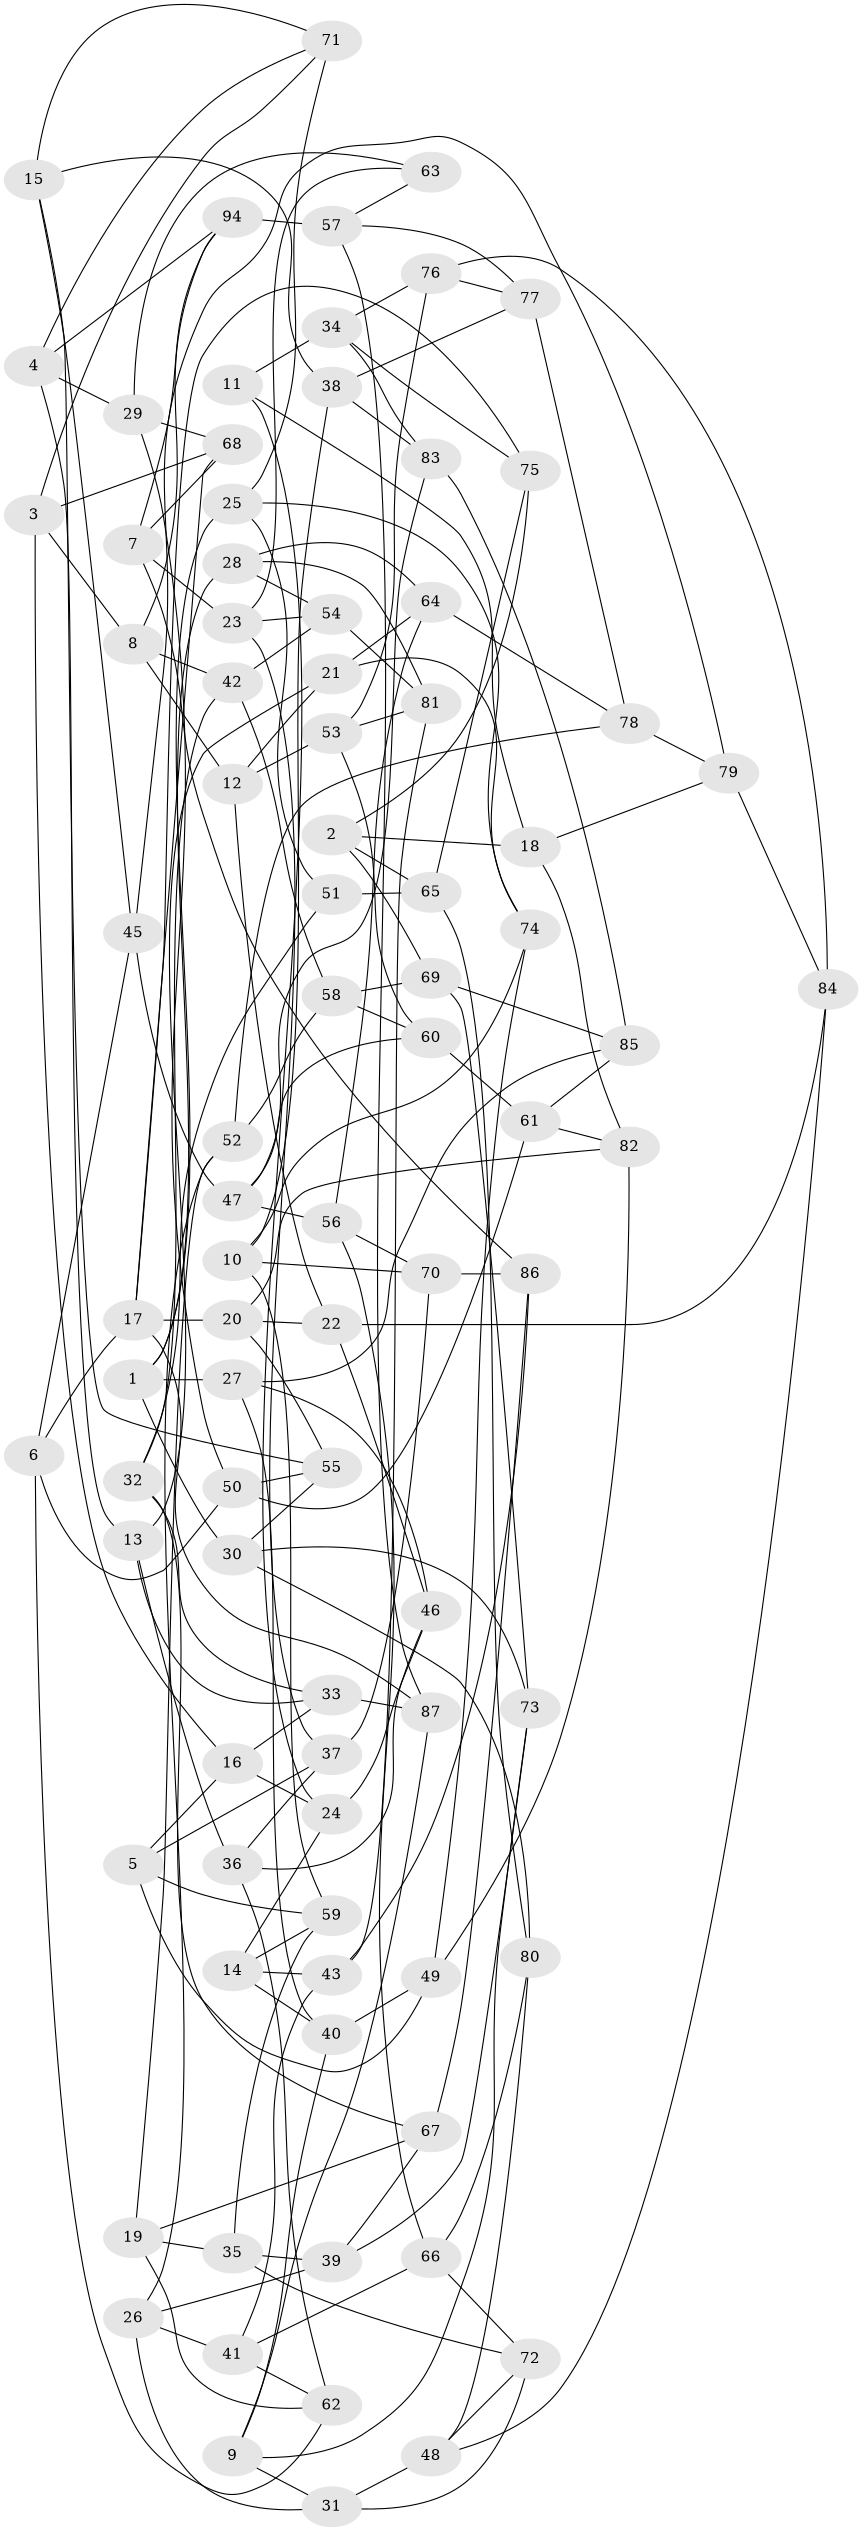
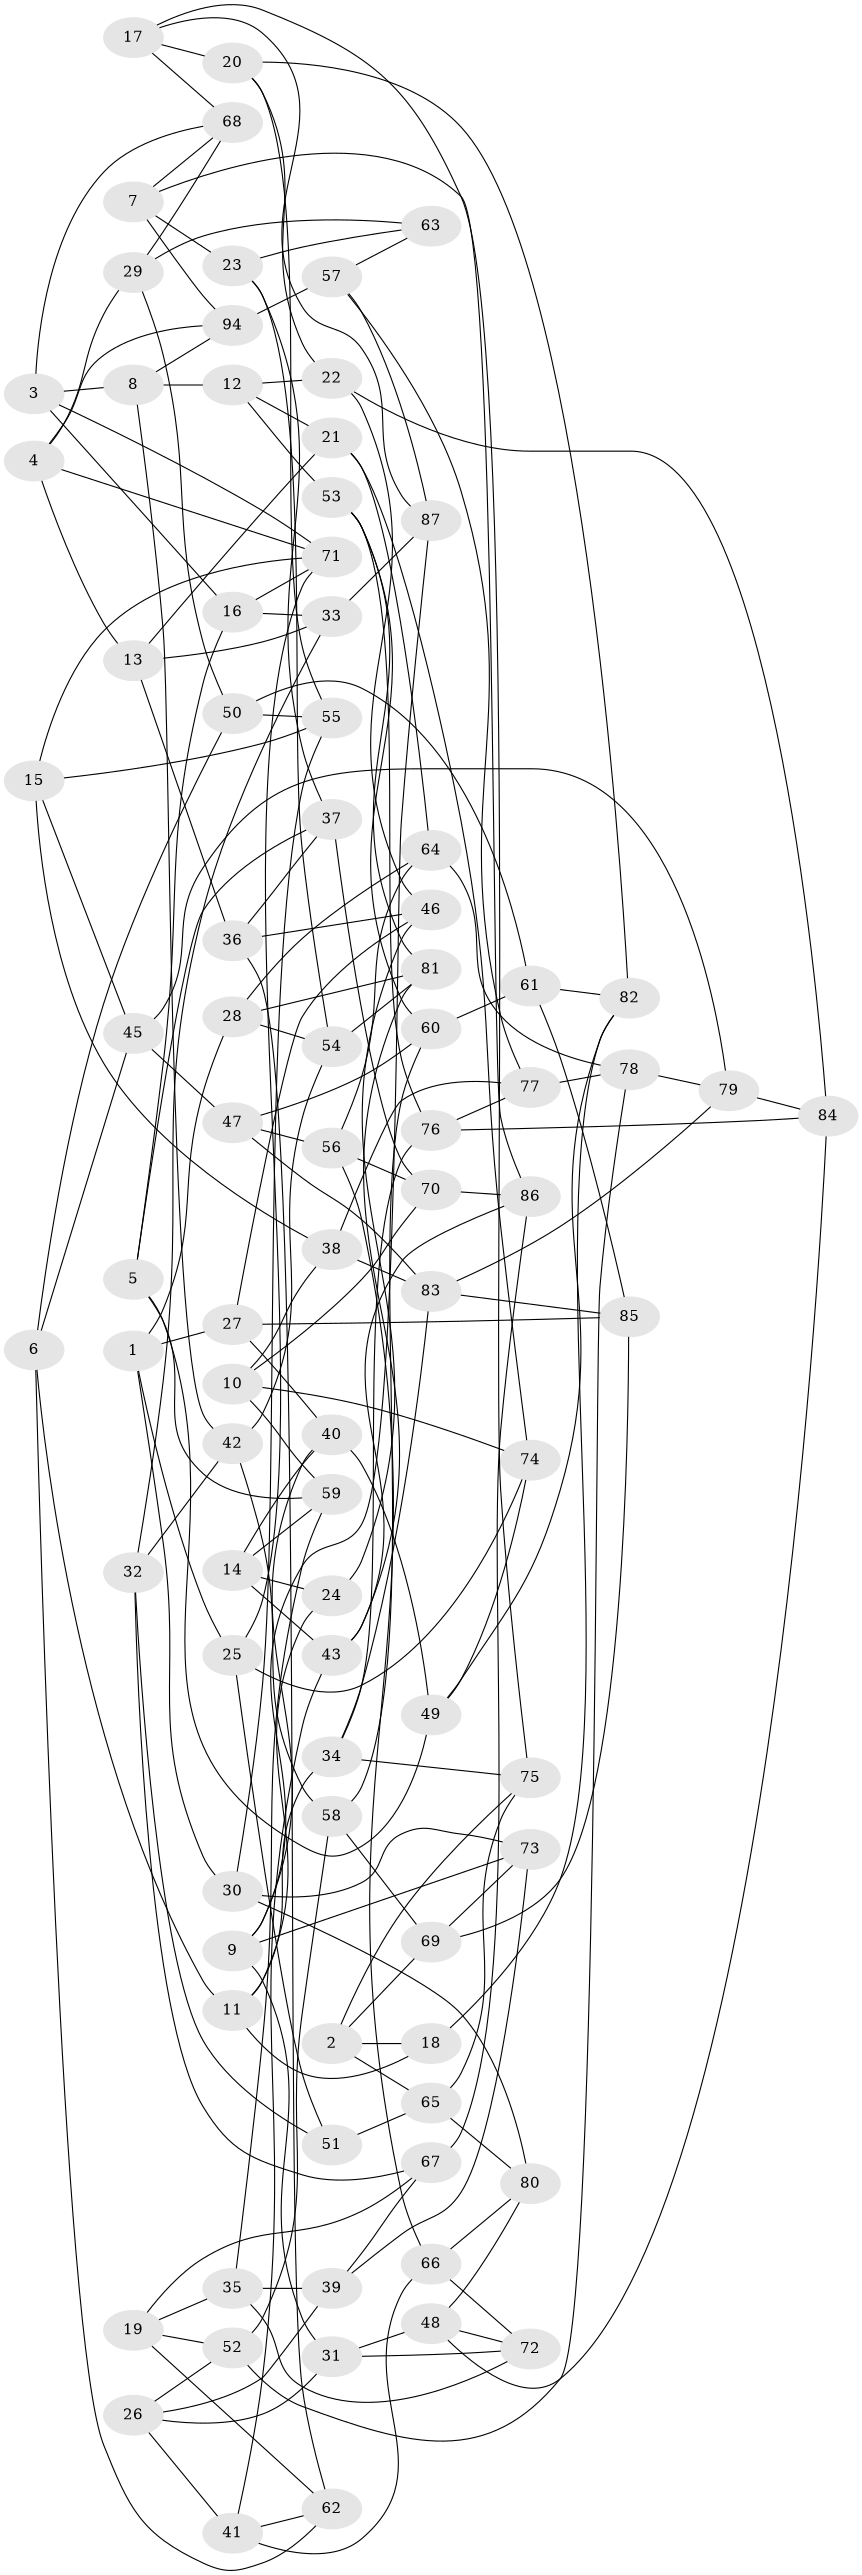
  graph {
    rankdir=LR
    node [color=gray90 style=filled]
    1
    25
    27
    28
    30
    71
    74
    51
    40
    46
    85
    64
    54
    81
    73
    55
    80
    2
    18
    65
    69
    75
    79
    82
    3
    8
    16
    68
    n29 [label=94]
    12
    42
    24
    33
    4
    13
    29
    21
    36
    50
    63
    57
    5
    37
    49
    59
    70
    6
    11
    45
    62
    34
    47
    61
    7
    23
    86
    22
    53
    58
    9
    31
    87
    48
    72
    10
    38
    83
    77
    76
    84
    60
    14
    43
    15
    17
    20
    19
    35
    52
    67
    39
    78
    26
    41
    66
    32
    56
    1 -- 25
    1 -- 27
    1 -- 28
    1 -- 30
    25 -- 71
    25 -- 74
    25 -- 51
    27 -- 40
    27 -- 46
    27 -- 85
    28 -- 64
    28 -- 54
    28 -- 81
    30 -- 73
    30 -- 55
    30 -- 80
    51 -- 65
    40 -- 49
    64 -- 78
    54 -- 81
    2 -- 18
    2 -- 65
    2 -- 69
    2 -- 75
-   18 -- 79
+   83 -- 79
    18 -- 82
    65 -- 80
    65 -- 75
    69 -- 85
    69 -- 73
    79 -- 84
    3 -- 71
    3 -- 8
    3 -- 16
    3 -- 68
    8 -- n29
    8 -- 12
    8 -- 42
-   16 -- 24
+   16 -- 71
    16 -- 33
    n29 -- 57
    12 -- 21
    12 -- 22
    12 -- 53
    42 -- 54
    42 -- 58
    24 -- 46
    33 -- 87
    4 -- 71
    4 -- n29
    4 -- 13
    4 -- 29
    13 -- 33
    13 -- 21
    13 -- 36
    29 -- 68
    29 -- 50
    29 -- 63
    21 -- 74
    21 -- 64
    36 -- 46
    36 -- 37
    36 -- 62
    50 -- 55
    50 -- 61
    57 -- 63
    57 -- 87
    57 -- 77
    5 -- 16
    5 -- 37
    5 -- 49
    5 -- 59
    37 -- 70
    49 -- 74
    49 -- 82
    70 -- 86
    6 -- 50
-   6 -- 17
+   6 -- 11
    6 -- 45
    6 -- 62
    11 -- 18
    11 -- 24
    11 -- 34
    45 -- 79
    45 -- 47
    34 -- 75
    34 -- 83
    34 -- 76
    47 -- 83
    47 -- 60
    47 -- 56
    61 -- 85
    61 -- 82
    7 -- 68
    7 -- n29
    7 -- 23
    7 -- 86
    23 -- 54
    23 -- 63
    23 -- 37
    22 -- 46
    22 -- 84
    53 -- 81
    53 -- 76
    53 -- 60
    58 -- 69
    58 -- 60
    9 -- 40
    9 -- 73
    9 -- 31
    9 -- 87
    31 -- 48
    31 -- 72
    48 -- 80
    48 -- 72
    48 -- 84
    10 -- 74
    10 -- 59
    10 -- 70
    10 -- 38
    38 -- 83
    38 -- 77
    83 -- 85
    77 -- 78
    76 -- 77
    76 -- 84
    60 -- 61
    14 -- 40
    14 -- 24
    14 -- 59
    14 -- 43
    43 -- 81
    43 -- 86
    15 -- 71
    15 -- 55
    15 -- 45
    15 -- 38
    17 -- 75
    17 -- 68
    17 -- 87
    17 -- 20
    20 -- 55
    20 -- 82
    20 -- 22
    19 -- 62
    19 -- 35
    19 -- 52
    19 -- 67
    35 -- 59
    35 -- 72
    35 -- 39
    52 -- 58
    52 -- 78
    67 -- 86
    39 -- 73
    39 -- 67
    78 -- 79
    26 -- 31
    26 -- 52
    26 -- 39
    26 -- 41
    41 -- 62
    41 -- 43
    41 -- 66
    66 -- 80
    66 -- 72
    32 -- 51
    32 -- 42
    32 -- 33
    32 -- 67
    56 -- 64
    56 -- 70
    56 -- 66
  }
